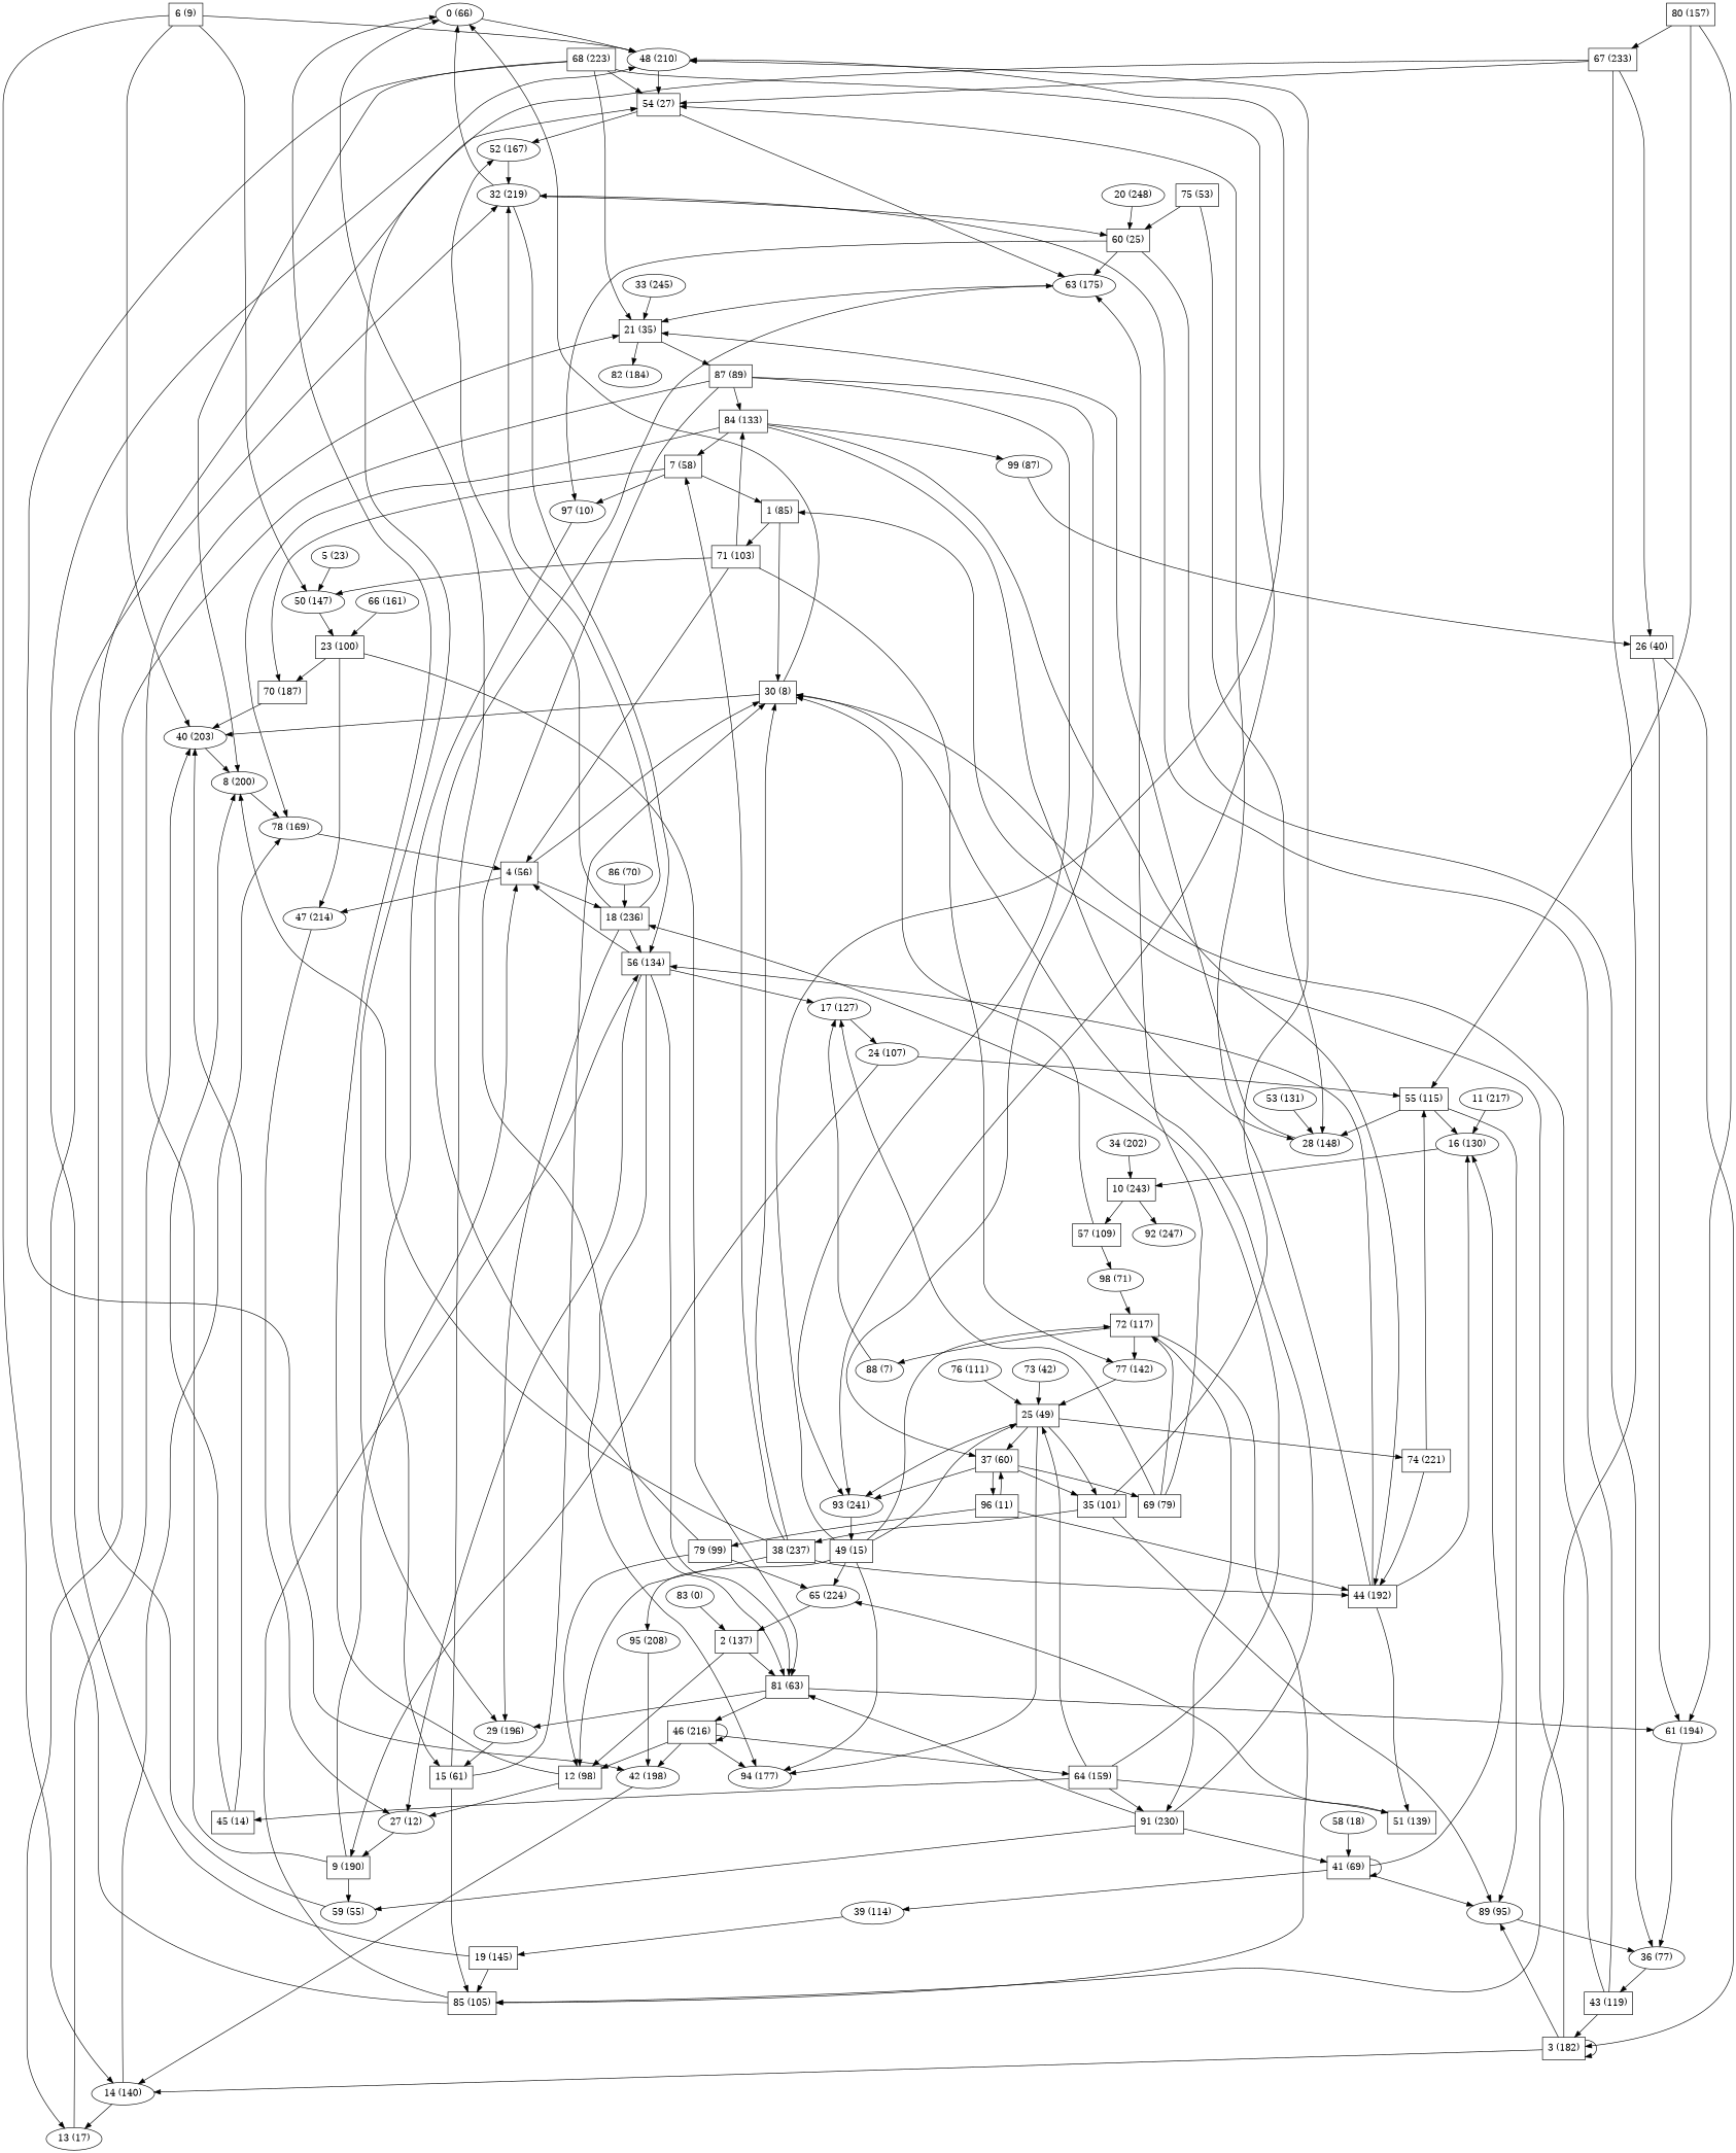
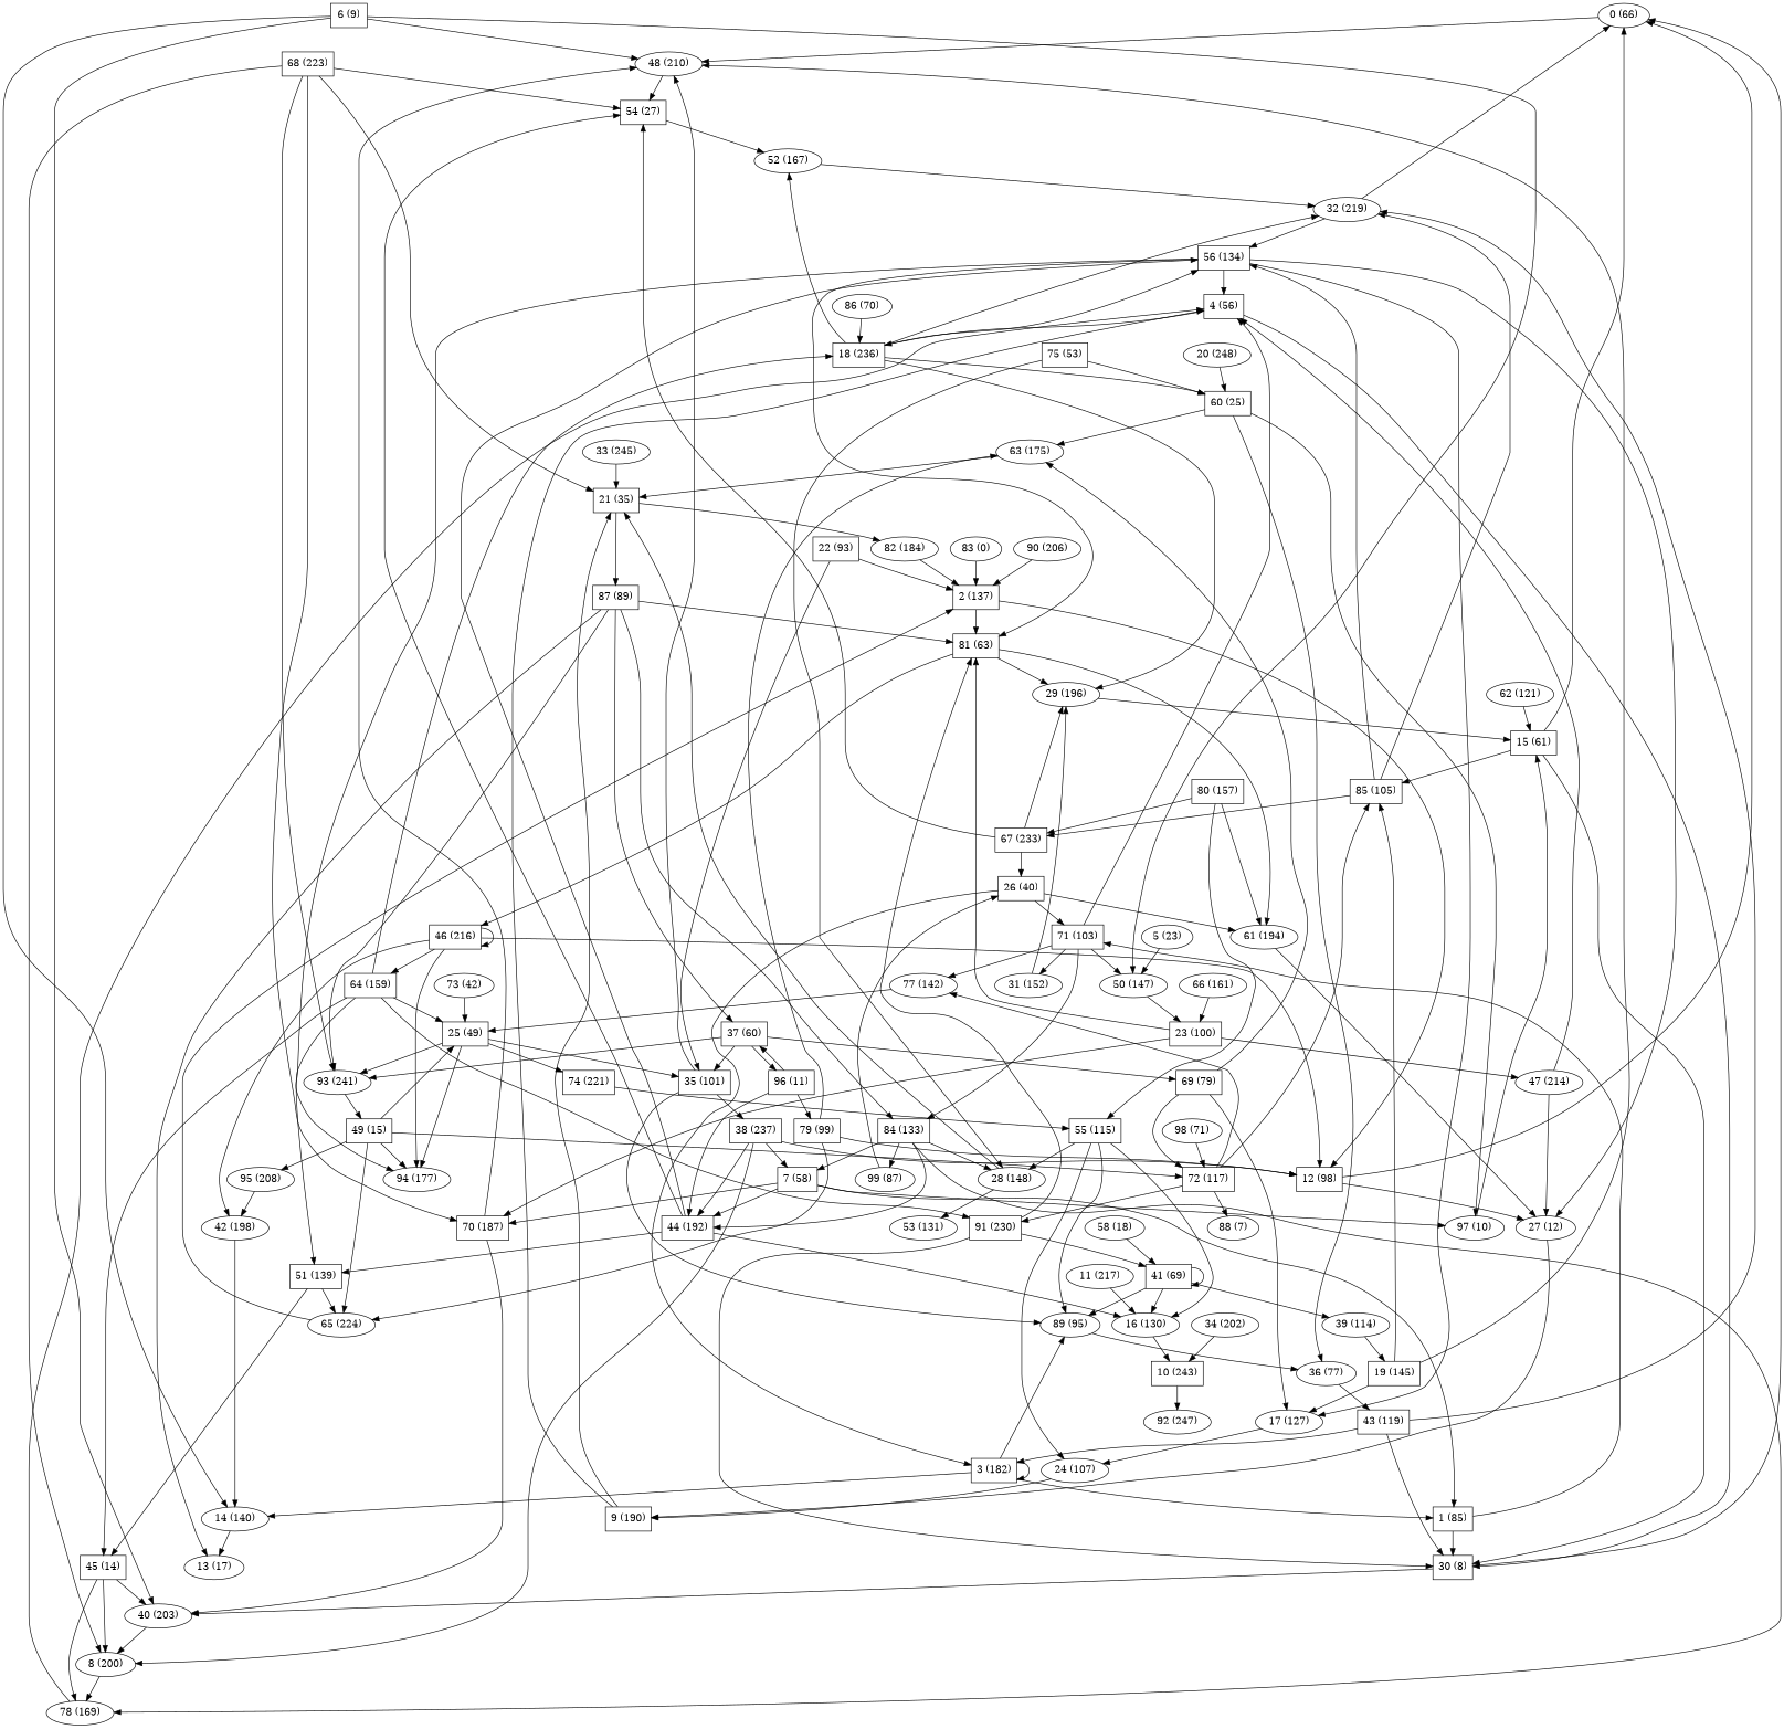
  digraph {
    node [color=black]
    0 [label="\N (66)"]
    48 [label="\N (210)"]
    54 [label="\N (27)" shape=polygon]
    52 [label="\N (167)"]
    63 [label="\N (175)"]
    1 [label="\N (85)" shape=polygon]
    30 [label="\N (8)" shape=polygon]
    71 [label="\N (103)" shape=polygon]
    40 [label="\N (203)"]
    4 [label="\N (56)" shape=polygon]
    50 [label="\N (147)"]
+   31 [label="\N (152)"]
    77 [label="\N (142)"]
    84 [label="\N (133)" shape=polygon]
    8 [label="\N (200)"]
    18 [label="\N (236)" shape=polygon]
    47 [label="\N (214)"]
    23 [label="\N (100)" shape=polygon]
    29 [label="\N (196)"]
    25 [label="\N (49)" shape=polygon]
    7 [label="\N (58)" shape=polygon]
    78 [label="\N (169)"]
    44 [label="\N (192)" shape=polygon]
    28 [label="\N (148)"]
    99 [label="\N (87)"]
    2 [label="\N (137)" shape=polygon]
    12 [label="\N (98)" shape=polygon]
    81 [label="\N (63)" shape=polygon]
    27 [label="\N (12)"]
    61 [label="\N (194)"]
    46 [label="\N (216)" shape=polygon]
    9 [label="\N (190)" shape=polygon]
    15 [label="\N (61)" shape=polygon]
    94 [label="\N (177)"]
    42 [label="\N (198)"]
    64 [label="\N (159)" shape=polygon]
    3 [label="\N (182)" shape=polygon]
    14 [label="\N (140)"]
    89 [label="\N (95)"]
    13 [label="\N (17)"]
    36 [label="\N (77)"]
    43 [label="\N (119)" shape=polygon]
    32 [label="\N (219)"]
    56 [label="\N (134)" shape=polygon]
    60 [label="\N (25)" shape=polygon]
    17 [label="\N (127)"]
    97 [label="\N (10)"]
    5 [label="\N (23)"]
    70 [label="\N (187)" shape=polygon]
    6 [label="\N (9)" shape=polygon]
    85 [label="\N (105)" shape=polygon]
    21 [label="\N (35)" shape=polygon]
-   59 [label="\N (55)"]
    82 [label="\N (184)"]
    87 [label="\N (89)" shape=polygon]
    37 [label="\N (60)" shape=polygon]
    93 [label="\N (241)"]
    10 [label="\N (243)" shape=polygon]
-   57 [label="\N (109)" shape=polygon]
    92 [label="\N (247)"]
    98 [label="\N (71)"]
    72 [label="\N (117)" shape=polygon]
    11 [label="\N (217)"]
    16 [label="\N (130)"]
    67 [label="\N (233)" shape=polygon]
    26 [label="\N (40)" shape=polygon]
    24 [label="\N (107)"]
    19 [label="\N (145)" shape=polygon]
    20 [label="\N (248)"]
    35 [label="\N (101)" shape=polygon]
    69 [label="\N (79)" shape=polygon]
    96 [label="\N (11)" shape=polygon]
    49 [label="\N (15)" shape=polygon]
+   22 [label="\N (93)" shape=polygon]
    38 [label="\N (237)" shape=polygon]
    74 [label="\N (221)" shape=polygon]
    55 [label="\N (115)" shape=polygon]
    79 [label="\N (99)" shape=polygon]
    51 [label="\N (139)" shape=polygon]
    65 [label="\N (224)"]
    95 [label="\N (208)"]
    33 [label="\N (245)"]
    34 [label="\N (202)"]
    91 [label="\N (230)" shape=polygon]
    88 [label="\N (7)"]
    45 [label="\N (14)" shape=polygon]
    39 [label="\N (114)"]
    41 [label="\N (69)" shape=polygon]
    53 [label="\N (131)"]
    58 [label="\N (18)"]
+   62 [label="\N (121)"]
    66 [label="\N (161)"]
    68 [label="\N (223)" shape=polygon]
    73 [label="\N (42)"]
    75 [label="\N (53)" shape=polygon]
-   76 [label="\N (111)"]
    80 [label="\N (157)" shape=polygon]
    83 [label="\N (0)"]
    86 [label="\N (70)"]
+   90 [label="\N (206)"]
    0 -> 48
    48 -> 54
    54 -> 52
-   54 -> 63
    52 -> 32
    63 -> 21
    1 -> 30
    1 -> 71
    30 -> 0
    30 -> 40
    71 -> 4
    71 -> 50
+   71 -> 31
    71 -> 77
    71 -> 84
    40 -> 8
    4 -> 30
    4 -> 18
-   4 -> 47
+   47 -> 4
    50 -> 23
+   31 -> 29
    77 -> 25
    84 -> 7
    84 -> 78
    84 -> 44
    84 -> 28
    84 -> 99
    8 -> 78
    18 -> 52
    18 -> 29
    18 -> 32
    18 -> 56
-   32 -> 60
+   18 -> 60
    47 -> 27
    23 -> 47
    23 -> 81
    23 -> 70
    29 -> 15
    25 -> 94
-   25 -> 37
    25 -> 93
    25 -> 35
    25 -> 74
    7 -> 1
    7 -> 97
    7 -> 70
    78 -> 4
    44 -> 54
    44 -> 56
    44 -> 16
    44 -> 51
    28 -> 21
    99 -> 26
    2 -> 12
    2 -> 81
    12 -> 0
    12 -> 27
    81 -> 29
    81 -> 61
    81 -> 46
    27 -> 9
-   61 -> 36
+   61 -> 27
    46 -> 12
    46 -> 46
    46 -> 94
    46 -> 42
    46 -> 64
    9 -> 4
    9 -> 21
-   9 -> 59
    15 -> 0
    15 -> 30
    15 -> 85
    42 -> 14
    64 -> 18
    64 -> 25
    64 -> 51
    64 -> 91
    64 -> 45
    3 -> 1
    3 -> 3
    3 -> 14
    3 -> 89
    14 -> 13
    89 -> 36
-   13 -> 40
    36 -> 43
    43 -> 30
    43 -> 3
    43 -> 32
    32 -> 0
    32 -> 56
    56 -> 4
    56 -> 81
    56 -> 27
    56 -> 94
    56 -> 17
    60 -> 63
    60 -> 36
    60 -> 97
    17 -> 24
    97 -> 15
    5 -> 50
-   49 -> 48
+   70 -> 48
    70 -> 40
    6 -> 48
    6 -> 40
    6 -> 50
    6 -> 14
    85 -> 32
    85 -> 56
-   67 -> 85
+   85 -> 67
    21 -> 82
    21 -> 87
-   59 -> 54
+   82 -> 2
    87 -> 84
    87 -> 81
    87 -> 13
    87 -> 37
    87 -> 93
    37 -> 93
    37 -> 35
    37 -> 69
    37 -> 96
    93 -> 49
-   10 -> 57
    10 -> 92
-   57 -> 30
-   57 -> 98
    98 -> 72
    72 -> 77
    72 -> 85
    72 -> 91
    72 -> 88
    11 -> 16
    16 -> 10
    67 -> 54
    67 -> 29
    67 -> 26
+   26 -> 71
    26 -> 61
    26 -> 3
    24 -> 9
    19 -> 48
    19 -> 85
    20 -> 60
    35 -> 48
    35 -> 89
    35 -> 38
    69 -> 63
    69 -> 17
    69 -> 72
    96 -> 44
    96 -> 37
    96 -> 79
    49 -> 25
    49 -> 94
    49 -> 72
    49 -> 65
    49 -> 95
-   38 -> 30
+   22 -> 2
+   22 -> 35
    38 -> 8
    38 -> 7
    38 -> 44
    38 -> 12
-   74 -> 44
+   7 -> 44
    74 -> 55
    55 -> 28
    55 -> 89
    55 -> 16
-   24 -> 55
+   55 -> 24
    79 -> 63
    79 -> 12
    79 -> 65
    51 -> 65
+   51 -> 45
    65 -> 2
    95 -> 42
    33 -> 21
    34 -> 10
    91 -> 30
    91 -> 81
-   91 -> 59
    91 -> 41
-   88 -> 17
+   19 -> 17
    45 -> 40
    45 -> 8
-   14 -> 78
+   45 -> 78
    39 -> 19
    41 -> 89
    41 -> 16
    41 -> 39
    41 -> 41
-   53 -> 28
+   28 -> 53
    58 -> 41
+   62 -> 15
    66 -> 23
    68 -> 54
    68 -> 8
-   68 -> 42
+   68 -> 70
    68 -> 21
    68 -> 93
    73 -> 25
    75 -> 28
    75 -> 60
-   76 -> 25
    80 -> 61
    80 -> 67
    80 -> 55
    83 -> 2
    86 -> 18
+   90 -> 2
  }
